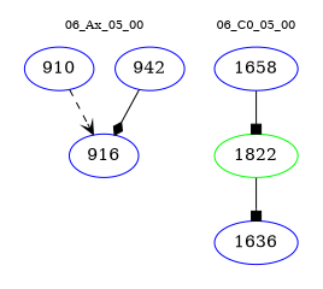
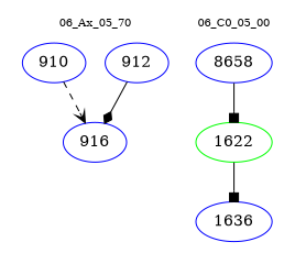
  digraph {
    node [color=blue]
    edge [arrowhead=box color=black style=solid]
-   n1 [label=942]
+   n1 [label=912]
    n2 [label=910]
    n3 [label=916]
-   n4 [label=1658]
-   n5 [color=green label=1822]
+   n4 [label=8658]
+   n5 [color=green label=1622]
    n6 [label=1636]
    subgraph cluster_1 {
      color=white
      fontsize=10
-     label="06_Ax_05_00"
+     label="06_Ax_05_70"
      n1
      n2
      n3
    }
    subgraph cluster_2 {
      color=white
      fontsize=10
      label="06_C0_05_00"
      n4
      n5
      n6
    }
    n1 -> n3 [arrowhead=diamond]
    n2 -> n3 [arrowhead=vee style=dashed]
    n4 -> n5
    n5 -> n6
  }
